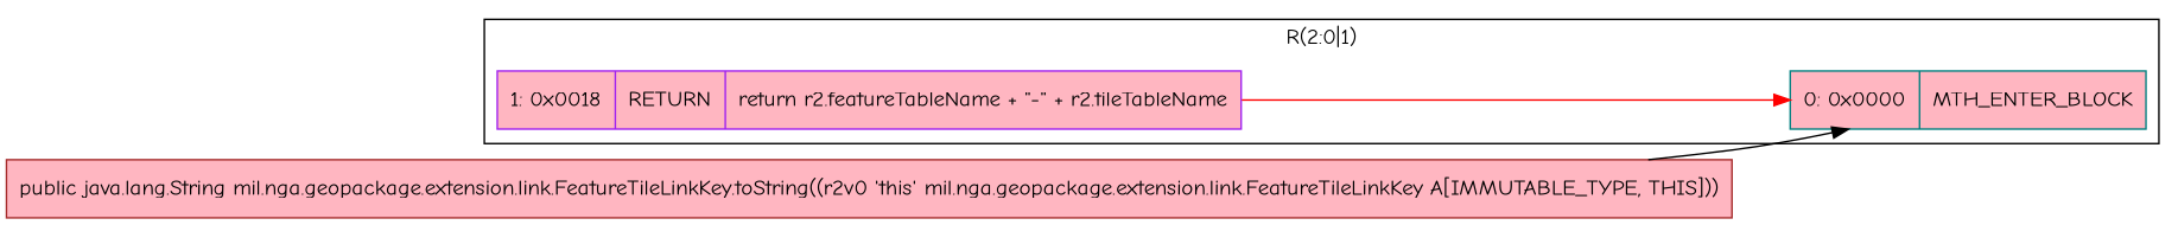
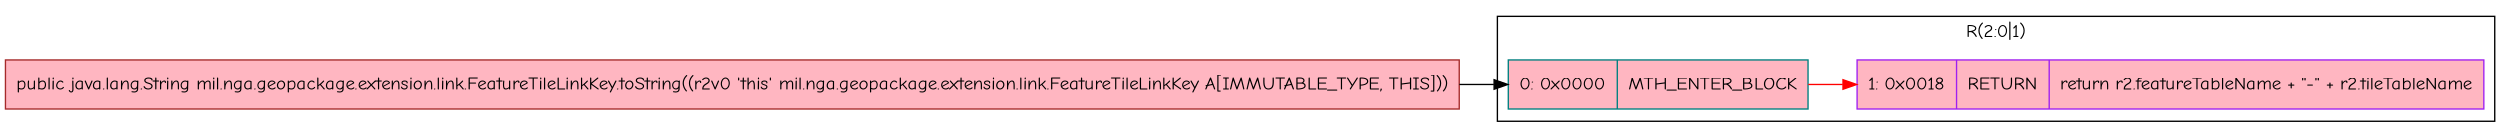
  digraph {
    rankdir=LR
    fontname="Comic Neue"
    node [shape=record style=filled fillcolor=lightpink fontname="Comic Neue"]
    edge [style=solid fontname="Comic Neue"]
    n1 [color=teal label="{0\:\ 0x0000|MTH_ENTER_BLOCK\l}"]
    n2 [color=purple label="{1\:\ 0x0018|RETURN\l|return r2.featureTableName + \"\-\" + r2.tileTableName\l}"]
    n3 [label="{public java.lang.String mil.nga.geopackage.extension.link.FeatureTileLinkKey.toString((r2v0 'this' mil.nga.geopackage.extension.link.FeatureTileLinkKey A[IMMUTABLE_TYPE, THIS])) }" color=brown]
    subgraph cluster_1 {
      label="R(2:0|1)"
      n1
      n2
    }
-   n2 -> n1 [color=red]
+   n1 -> n2 [color=red]
    n3 -> n1 [color=black]
  }
